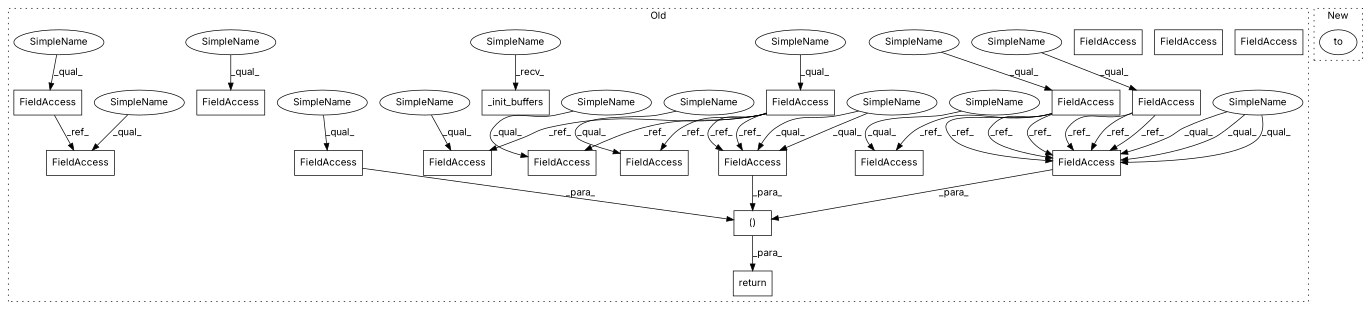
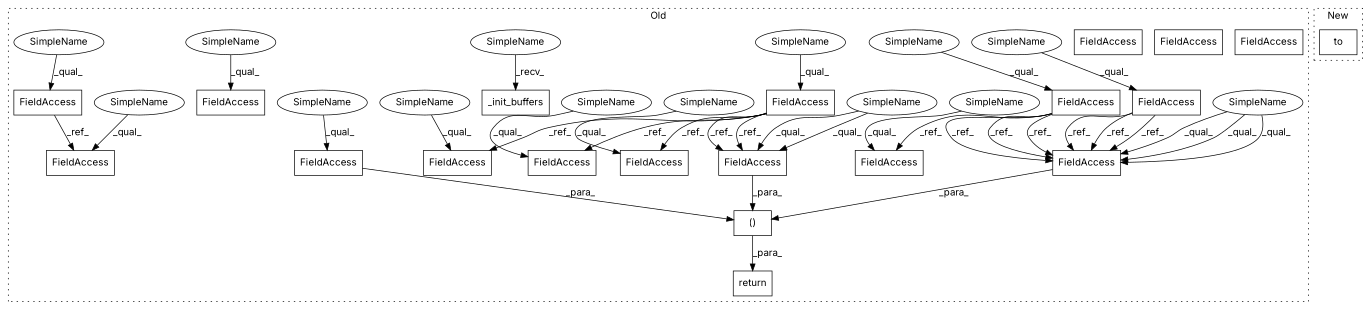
  digraph {
    fontname=Inter
    node [a=22 l=4 s=9205 shape=box fontname=Inter]
    edge [fontname=Inter]
    n1 [a=32 l="14,1" label=_init_buffers s="7450,7470"]
    n2 [l=16 label=FieldAccess s=8270]
    n3 [l=15 label=FieldAccess s=8463]
    n4 [a=106 l=71 label="()" s=9148]
    n5 [l=14 label=FieldAccess s=8925]
    n6 [l=15 label=FieldAccess s=9148]
    n7 [l=14 label=FieldAccess]
    n8 [l=16 label=FieldAccess s=8343]
    n9 [l=14 label=FieldAccess s=8806]
    n10 [l=16 label=FieldAccess s=8500]
    n11 [l=16 label=FieldAccess s=9176]
    n12 [l=16 label=FieldAccess s=8821]
    n13 [l=14 label=FieldAccess s=9108]
    n14 [a=41 l=12 label=return s=9136]
    n15 [l=15 label=FieldAccess s=8553]
    n16 [l=16 label=FieldAccess s=8729]
    n17 [l=14 label=FieldAccess]
    n18 [l=16 label=FieldAccess s=9176]
    n19 [l=14 label=FieldAccess]
    n20 [a=42 label=SimpleName s=8925 shape=ellipse]
    n21 [a=42 label=SimpleName shape=ellipse]
    n22 [a=42 label=SimpleName s=8821 shape=ellipse]
    n23 [a=42 label=SimpleName s=9176 shape=ellipse]
    n24 [a=42 label=SimpleName s=8806 shape=ellipse]
    n25 [a=42 label=SimpleName s=9148 shape=ellipse]
    n26 [a=42 label=SimpleName s=8729 shape=ellipse]
    n27 [a=42 label=SimpleName s=8463 shape=ellipse]
    n28 [a=42 label=SimpleName s=7445 shape=ellipse]
    n29 [a=42 label=SimpleName s=8270 shape=ellipse]
    n30 [a=42 label=SimpleName s=8553 shape=ellipse]
    n31 [a=42 label=SimpleName s=8343 shape=ellipse]
    n32 [a=42 label=SimpleName s=9108 shape=ellipse]
    n33 [a=42 label=SimpleName s=8500 shape=ellipse]
-   n34 [a=32 l="3,1" label=to s="7372,7380" shape=ellipse]
+   n34 [a=32 l="3,1" label=to s="7372,7380"]
    subgraph cluster_1 {
      label=Old
      style=dotted
      n1
      n2
      n3
      n4
      n5
      n6
      n7
      n8
      n9
      n10
      n11
      n12
      n13
      n14
      n15
      n16
      n17
      n18
      n19
      n20
      n21
      n22
      n23
      n24
      n25
      n26
      n27
      n28
      n29
      n30
      n31
      n32
      n33
    }
    subgraph cluster_2 {
      label=New
      style=dotted
      n34
    }
    n2 -> n10 [label=_ref_]
    n2 -> n12 [label=_ref_]
    n2 -> n16 [label=_ref_]
    n2 -> n18 [label=_ref_]
    n2 -> n18 [label=_ref_]
    n3 -> n15 [label=_ref_]
    n4 -> n14 [label=_para_]
    n5 -> n13 [label=_ref_]
    n5 -> n19 [label=_ref_]
    n5 -> n19 [label=_ref_]
    n5 -> n19 [label=_ref_]
    n6 -> n4 [label=_para_]
    n9 -> n19 [label=_ref_]
    n9 -> n19 [label=_ref_]
    n9 -> n19 [label=_ref_]
    n18 -> n4 [label=_para_]
    n19 -> n4 [label=_para_]
    n20 -> n5 [label=_qual_]
    n21 -> n19 [label=_qual_]
    n21 -> n19 [label=_qual_]
    n21 -> n19 [label=_qual_]
    n22 -> n12 [label=_qual_]
    n23 -> n18 [label=_qual_]
    n23 -> n18 [label=_qual_]
    n24 -> n9 [label=_qual_]
    n25 -> n6 [label=_qual_]
    n26 -> n16 [label=_qual_]
    n27 -> n3 [label=_qual_]
    n28 -> n1 [label=_recv_]
    n29 -> n2 [label=_qual_]
    n30 -> n15 [label=_qual_]
    n31 -> n8 [label=_qual_]
    n32 -> n13 [label=_qual_]
    n33 -> n10 [label=_qual_]
  }
